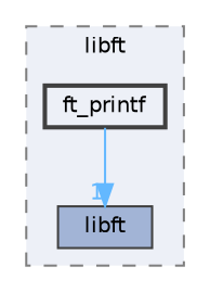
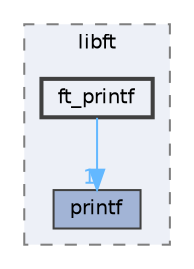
  digraph {
    compound=true
    fontname="DejaVu Sans"
    node [color=grey25 fontname="DejaVu Sans" fontsize=10 shape=box]
-   n1 [fillcolor="#a2b4d6" height=0.2 label=libft style=filled width=0.4]
+   n1 [fillcolor="#a2b4d6" height=0.2 label=printf style=filled width=0.4]
    n2 [fillcolor="#edf0f7" height=0.2 label=ft_printf style="filled,bold" width=0.4]
    subgraph cluster_1 {
      bgcolor="#edf0f7"
      fontsize=10
      label=libft
      pencolor=grey50
      style="filled,dashed"
      n1
      n2
    }
    n2 -> n1 [color=steelblue1 fontcolor=steelblue1 fontname="DejaVu Sans" fontsize=10 headlabel=1 labeldistance=1.5 labelfontname=Helvetica labelfontsize=10]
  }
